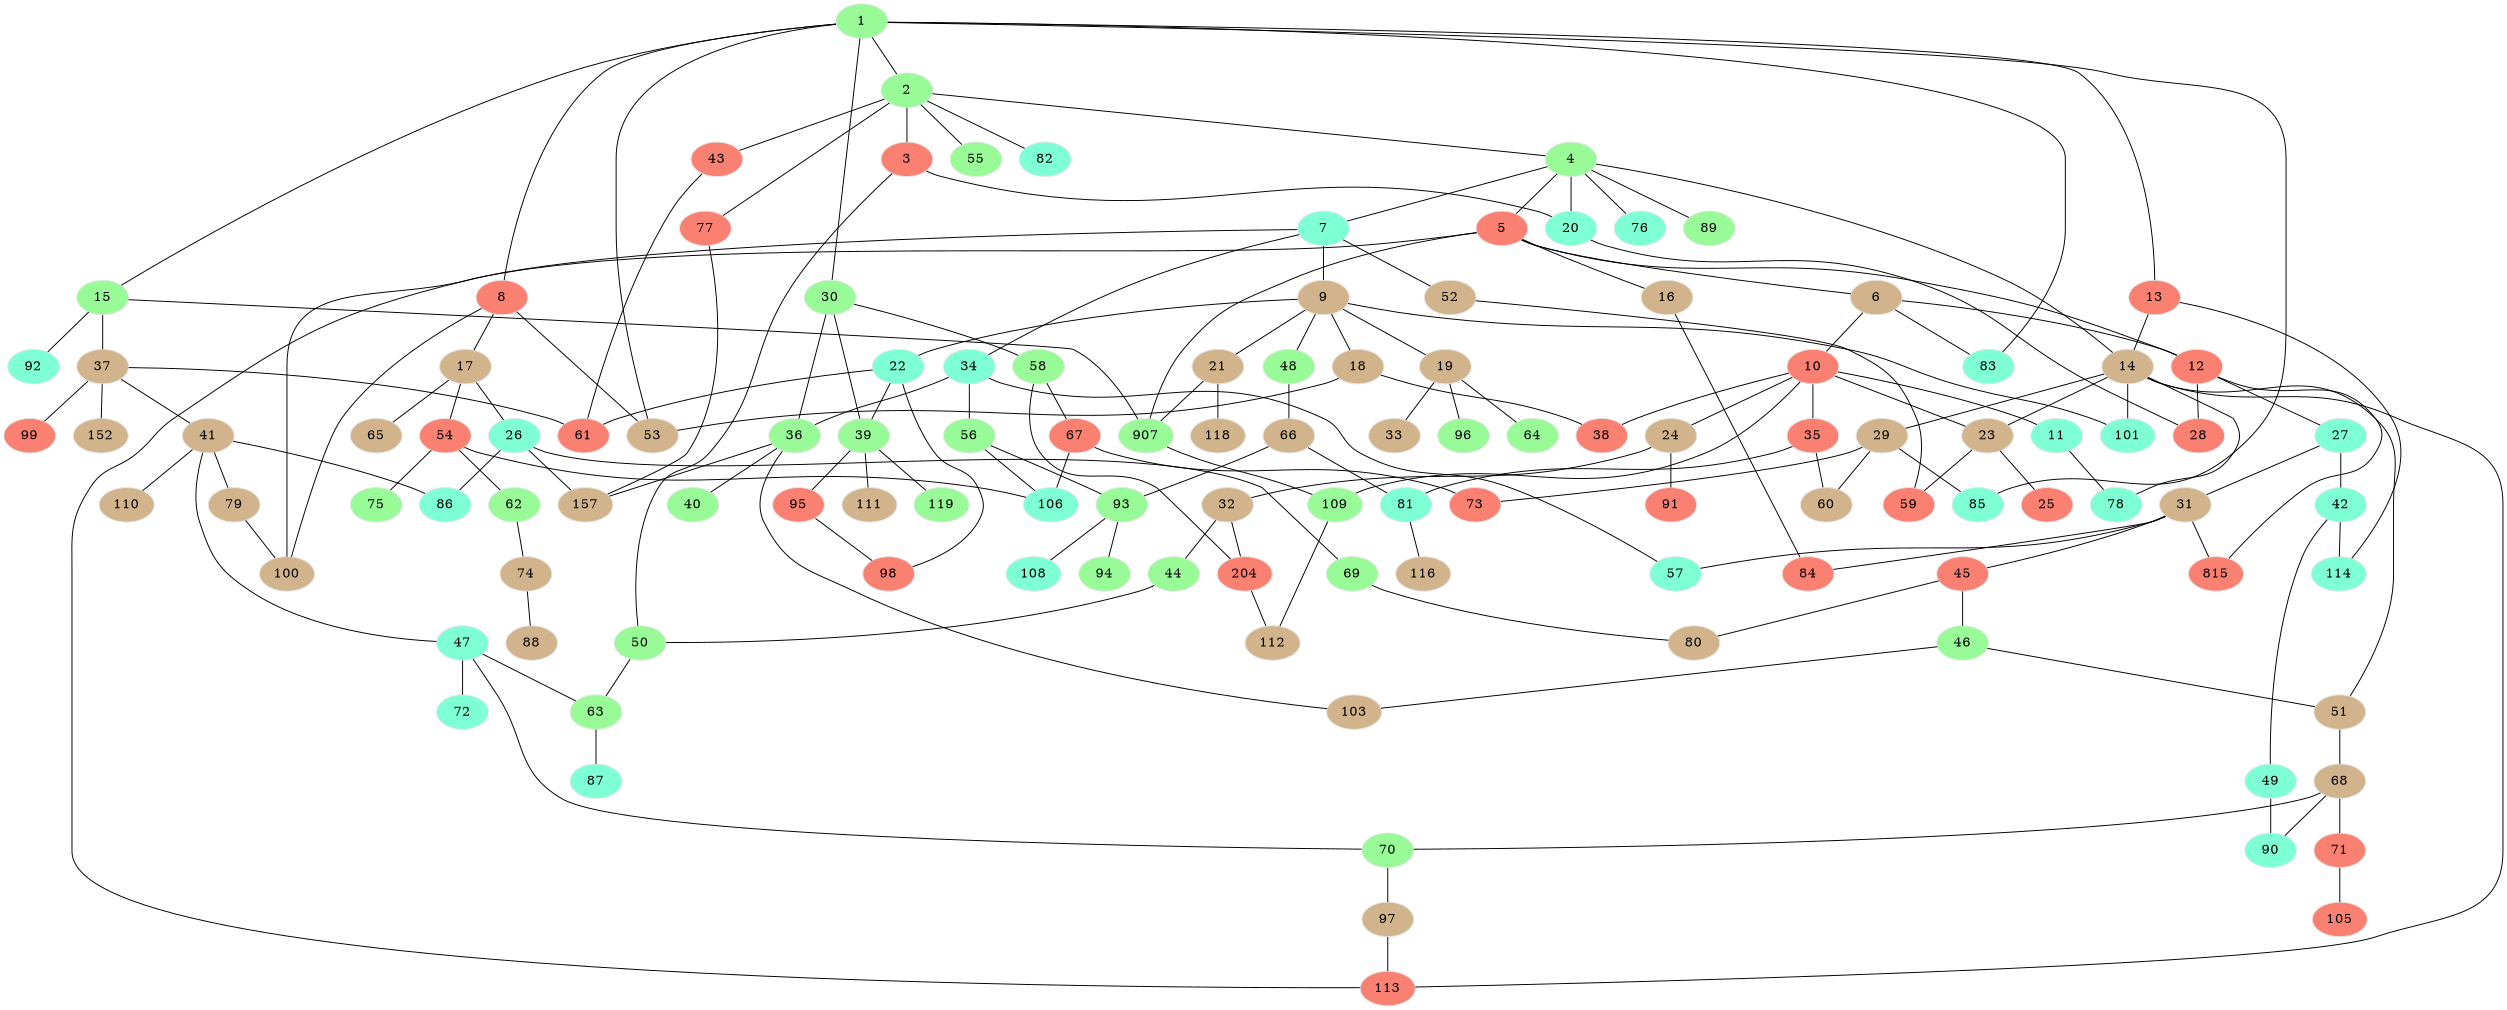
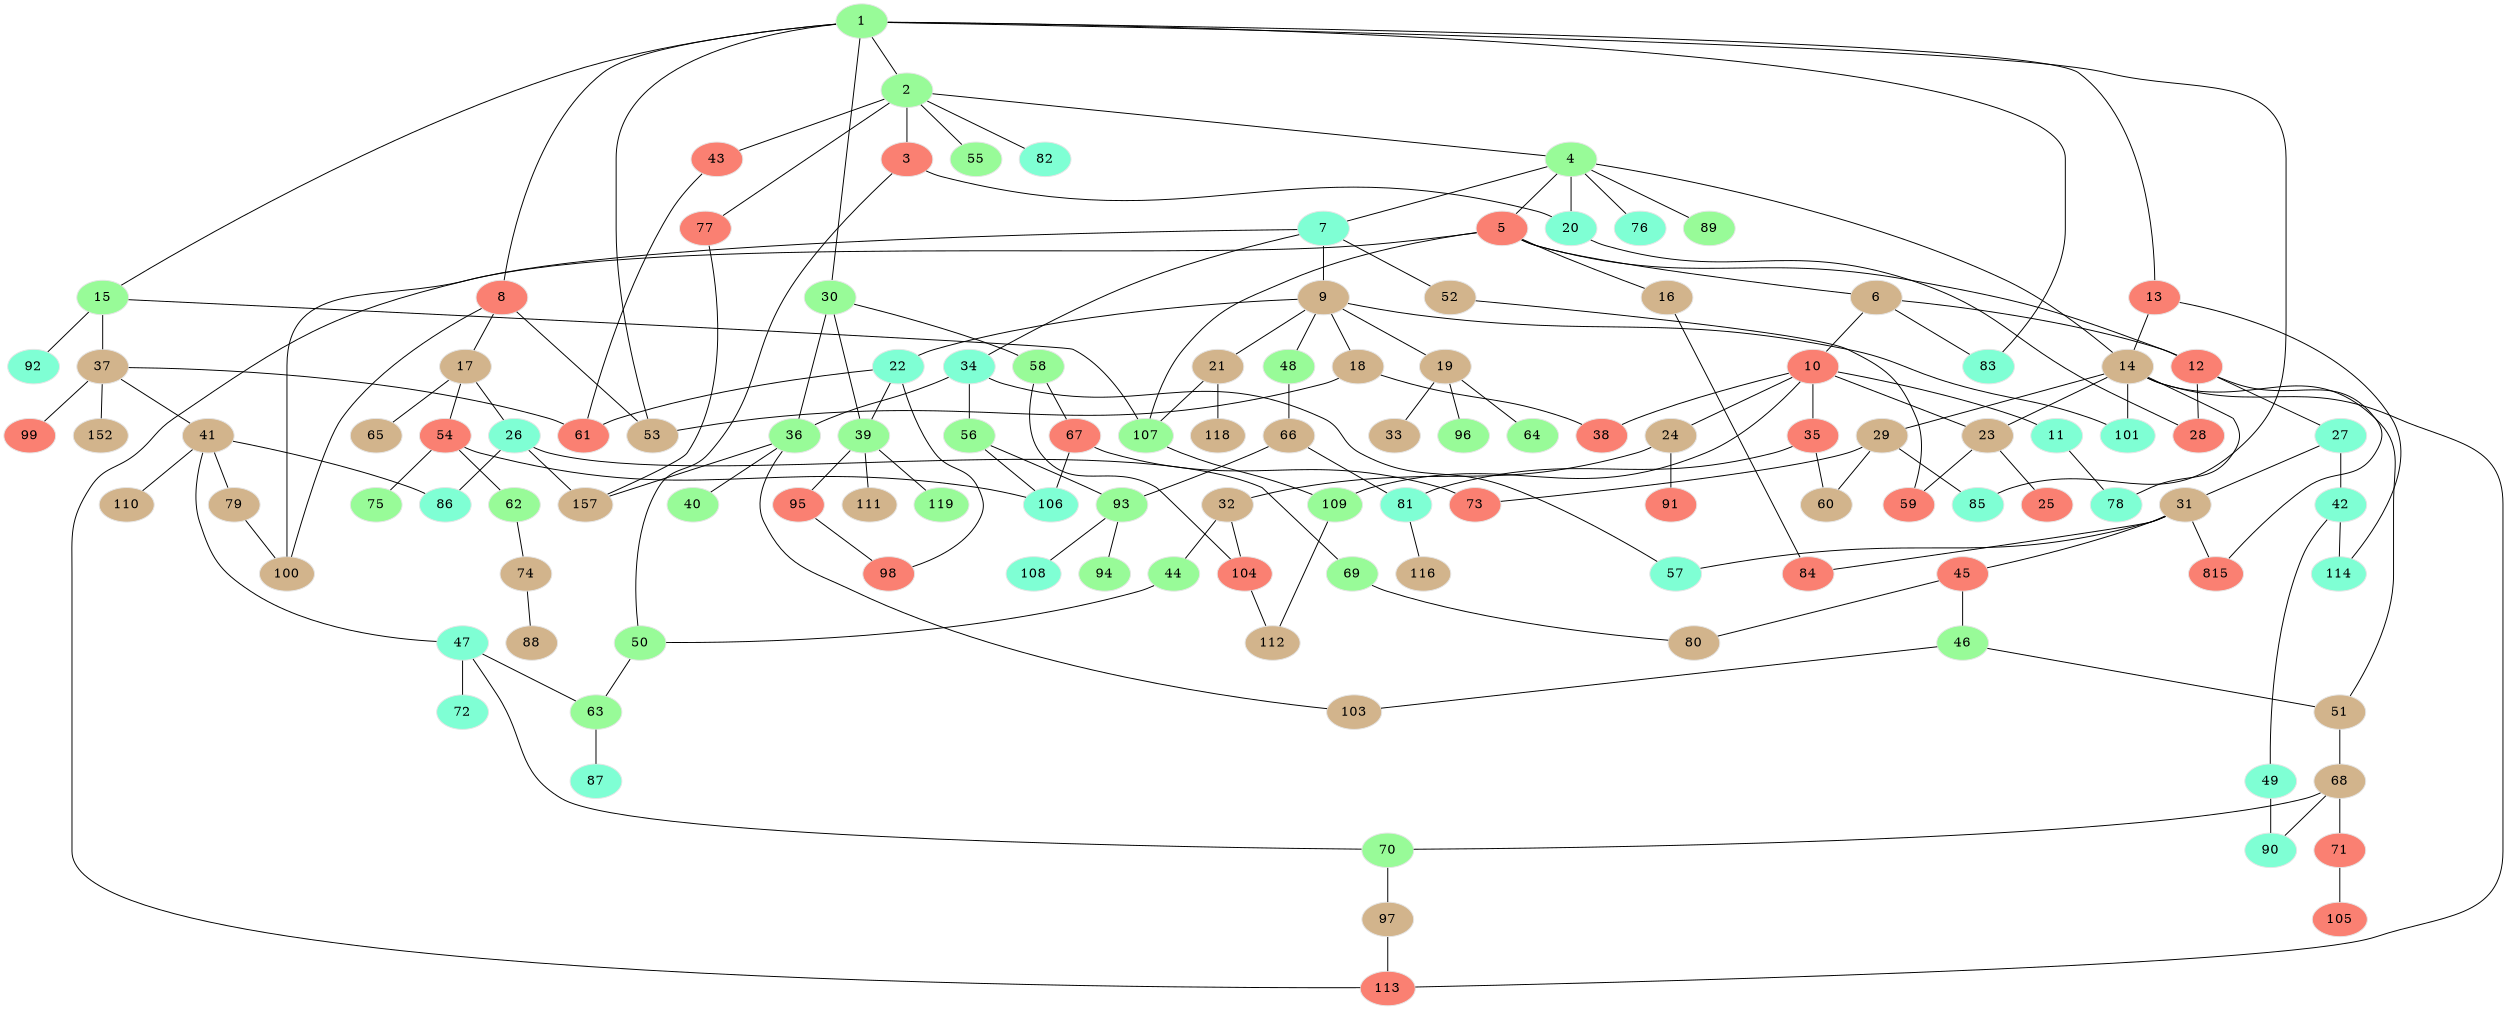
  graph {
    node [color=gray90 fillcolor=tan style=filled]
    1 [fillcolor=palegreen]
    2 [fillcolor=palegreen]
    8 [fillcolor=salmon]
    13 [fillcolor=salmon]
    15 [fillcolor=palegreen]
    30 [fillcolor=palegreen]
    53
    83 [fillcolor=aquamarine]
    85 [fillcolor=aquamarine]
    3 [fillcolor=salmon]
    4 [fillcolor=palegreen]
    43 [fillcolor=salmon]
    55 [fillcolor=palegreen]
    77 [fillcolor=salmon]
    82 [fillcolor=aquamarine]
    100
    17
    14
    114 [fillcolor=aquamarine]
-   107 [fillcolor=palegreen label=907]
+   107 [fillcolor=palegreen]
    37
    92 [fillcolor=aquamarine]
    39 [fillcolor=palegreen]
    36 [fillcolor=palegreen]
    58 [fillcolor=palegreen]
    20 [fillcolor=aquamarine]
    50 [fillcolor=palegreen]
    5 [fillcolor=salmon]
    7 [fillcolor=aquamarine]
    76 [fillcolor=aquamarine]
    89 [fillcolor=palegreen]
    61 [fillcolor=salmon]
    n33 [label=157]
    28 [fillcolor=salmon]
    63 [fillcolor=palegreen]
    6
    12 [fillcolor=salmon]
    16
    113 [fillcolor=salmon]
    9
    34 [fillcolor=aquamarine]
    52
    101 [fillcolor=aquamarine]
    23
    78 [fillcolor=aquamarine]
    29
    51
    10 [fillcolor=salmon]
    27 [fillcolor=aquamarine]
    n50 [fillcolor=salmon label=815]
    84 [fillcolor=salmon]
    109 [fillcolor=palegreen]
    11 [fillcolor=aquamarine]
    24
    35 [fillcolor=salmon]
    38 [fillcolor=salmon]
    18
    19
    21
    22 [fillcolor=aquamarine]
    48 [fillcolor=palegreen]
    57 [fillcolor=aquamarine]
    56 [fillcolor=palegreen]
    59 [fillcolor=salmon]
    26 [fillcolor=aquamarine]
    54 [fillcolor=salmon]
    65
    33
    64 [fillcolor=palegreen]
    96 [fillcolor=palegreen]
    118
    98 [fillcolor=salmon]
    66
    25 [fillcolor=salmon]
    32
    91 [fillcolor=salmon]
    60
    81 [fillcolor=aquamarine]
    112
    31
    42 [fillcolor=aquamarine]
    73 [fillcolor=salmon]
    68
    41
    99 [fillcolor=salmon]
    n86 [label=152]
    93 [fillcolor=palegreen]
    69 [fillcolor=palegreen]
    86 [fillcolor=aquamarine]
    62 [fillcolor=palegreen]
    75 [fillcolor=palegreen]
    106 [fillcolor=aquamarine]
    95 [fillcolor=salmon]
    111
    119 [fillcolor=palegreen]
    44 [fillcolor=palegreen]
-   104 [fillcolor=salmon label=204]
+   104 [fillcolor=salmon]
    80
    45 [fillcolor=salmon]
    49 [fillcolor=aquamarine]
    40 [fillcolor=palegreen]
    103
    67 [fillcolor=salmon]
    46 [fillcolor=palegreen]
    116
    47 [fillcolor=aquamarine]
    79
    110
    70 [fillcolor=palegreen]
    72 [fillcolor=aquamarine]
    90 [fillcolor=aquamarine]
    87 [fillcolor=aquamarine]
    97
    71 [fillcolor=salmon]
    74
    94 [fillcolor=palegreen]
    108 [fillcolor=aquamarine]
    88
    105 [fillcolor=salmon]
    1 -- 2
    1 -- 8
    1 -- 13
    1 -- 15
    1 -- 30
    1 -- 53
    1 -- 83
    1 -- 85
    2 -- 3
    2 -- 4
    2 -- 43
    2 -- 55
    2 -- 77
    2 -- 82
    8 -- 53
    8 -- 100
    8 -- 17
    13 -- 14
    13 -- 114
    15 -- 107
    15 -- 37
    15 -- 92
    30 -- 39
    30 -- 36
    30 -- 58
    3 -- 20
    3 -- 50
    4 -- 14
    4 -- 20
    4 -- 5
    4 -- 7
    4 -- 76
    4 -- 89
    43 -- 61
    77 -- n33
    17 -- 26
    17 -- 54
    17 -- 65
    14 -- 113
    14 -- 101
    14 -- 23
    14 -- 78
    14 -- 29
    14 -- 51
    107 -- 109
    37 -- 61
    37 -- 41
    37 -- 99
    37 -- n86
    39 -- 95
    39 -- 111
    39 -- 119
    36 -- n33
    36 -- 40
    36 -- 103
    58 -- 104
    58 -- 67
    20 -- 28
    50 -- 63
    5 -- 107
    5 -- 6
    5 -- 12
    5 -- 16
    5 -- 113
    7 -- 100
    7 -- 9
    7 -- 34
    7 -- 52
    63 -- 87
    6 -- 83
    6 -- 12
    6 -- 10
    12 -- 28
    12 -- 27
    12 -- n50
    16 -- 84
    9 -- 101
    9 -- 18
    9 -- 19
    9 -- 21
    9 -- 22
    9 -- 48
    34 -- 36
    34 -- 57
    34 -- 56
    52 -- 59
    23 -- 59
    23 -- 25
    29 -- 85
    29 -- 60
    29 -- 73
    51 -- 68
    10 -- 23
    10 -- 109
    10 -- 11
    10 -- 24
    10 -- 35
    10 -- 38
    27 -- 31
    27 -- 42
    109 -- 112
    11 -- 78
    24 -- 32
    24 -- 91
    35 -- 60
    35 -- 81
    18 -- 53
    18 -- 38
    19 -- 33
    19 -- 64
    19 -- 96
    21 -- 107
    21 -- 118
    22 -- 39
    22 -- 61
    22 -- 98
    48 -- 66
    56 -- 93
    56 -- 106
    26 -- n33
    26 -- 69
    26 -- 86
    54 -- 62
    54 -- 75
    54 -- 106
    66 -- 81
    66 -- 93
    32 -- 44
    32 -- 104
    81 -- 116
    31 -- n50
    31 -- 84
    31 -- 57
    31 -- 45
    42 -- 114
    42 -- 49
    68 -- 70
    68 -- 90
    68 -- 71
    41 -- 86
    41 -- 47
    41 -- 79
    41 -- 110
    93 -- 94
    93 -- 108
    69 -- 80
    62 -- 74
    95 -- 98
    44 -- 50
    104 -- 112
    45 -- 80
    45 -- 46
    49 -- 90
    67 -- 73
    67 -- 106
    46 -- 51
    46 -- 103
    47 -- 63
    47 -- 70
    47 -- 72
    79 -- 100
    70 -- 97
    97 -- 113
    71 -- 105
    74 -- 88
  }
